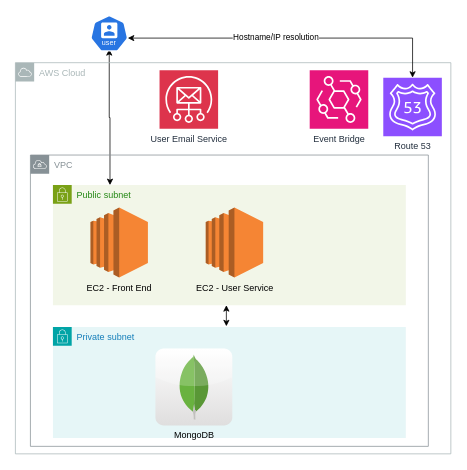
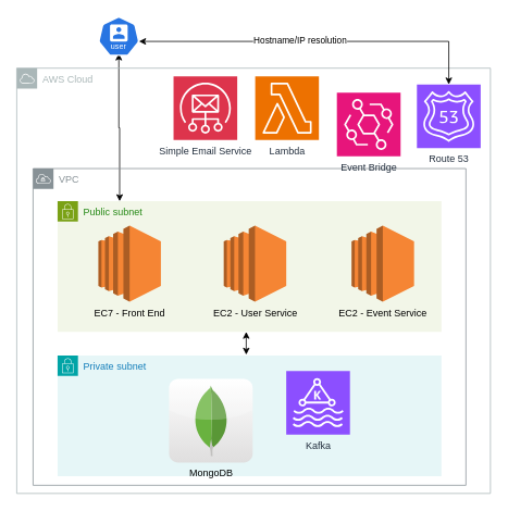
  <mxCell id="0" />
  <mxCell id="1" parent="0" />
  <mxCell id="2" style="edgeStyle=orthogonalEdgeStyle;rounded=0;orthogonalLoop=1;jettySize=auto;html=1;startArrow=classic;startFill=1;" edge="1" parent="1" target="5"><mxGeometry relative="1" as="geometry"><mxPoint x="145" y="65" as="sourcePoint" /><Array as="points"><mxPoint x="146" y="156" /></Array></mxGeometry></mxCell>
  <mxCell id="3" value="AWS Cloud" style="sketch=0;outlineConnect=0;gradientColor=none;html=1;whiteSpace=wrap;fontSize=12;fontStyle=0;shape=mxgraph.aws4.group;grIcon=mxgraph.aws4.group_aws_cloud;strokeColor=#AAB7B8;fillColor=none;verticalAlign=top;align=left;spacingLeft=30;fontColor=#AAB7B8;dashed=0;" vertex="1" parent="1"><mxGeometry x="20" y="83" width="580" height="521" as="geometry" /></mxCell>
  <mxCell id="4" value="VPC" style="sketch=0;outlineConnect=0;gradientColor=none;html=1;whiteSpace=wrap;fontSize=12;fontStyle=0;shape=mxgraph.aws4.group;grIcon=mxgraph.aws4.group_vpc;strokeColor=#879196;fillColor=none;verticalAlign=top;align=left;spacingLeft=30;fontColor=#879196;dashed=0;" vertex="1" parent="1"><mxGeometry x="40" y="206" width="530" height="388" as="geometry" /></mxCell>
  <mxCell id="5" value="Public subnet" style="points=[[0,0],[0.25,0],[0.5,0],[0.75,0],[1,0],[1,0.25],[1,0.5],[1,0.75],[1,1],[0.75,1],[0.5,1],[0.25,1],[0,1],[0,0.75],[0,0.5],[0,0.25]];outlineConnect=0;gradientColor=none;html=1;whiteSpace=wrap;fontSize=12;fontStyle=0;container=1;pointerEvents=0;collapsible=0;recursiveResize=0;shape=mxgraph.aws4.group;grIcon=mxgraph.aws4.group_security_group;grStroke=0;strokeColor=#7AA116;fillColor=#F2F6E8;verticalAlign=top;align=left;spacingLeft=30;fontColor=#248814;dashed=0;" vertex="1" parent="1"><mxGeometry x="70" y="246" width="470" height="160" as="geometry" /></mxCell>
  <mxCell id="6" value="EC2 - User Service" style="outlineConnect=0;dashed=0;verticalLabelPosition=bottom;verticalAlign=top;align=center;html=1;shape=mxgraph.aws3.ec2;fillColor=#F58534;gradientColor=none;" vertex="1" parent="5"><mxGeometry x="203.5" y="30" width="76.5" height="93" as="geometry" /></mxCell>
- <mxCell id="7" value="EC2 - Front End" style="outlineConnect=0;dashed=0;verticalLabelPosition=bottom;verticalAlign=top;align=center;html=1;shape=mxgraph.aws3.ec2;fillColor=#F58534;gradientColor=none;" vertex="1" parent="5"><mxGeometry x="50" y="30" width="76.5" height="93" as="geometry" /></mxCell>
+ <mxCell id="7" value="EC7 - Front End" style="outlineConnect=0;dashed=0;verticalLabelPosition=bottom;verticalAlign=top;align=center;html=1;shape=mxgraph.aws3.ec2;fillColor=#F58534;gradientColor=none;" vertex="1" parent="5"><mxGeometry x="50" y="30" width="76.5" height="93" as="geometry" /></mxCell>
+ <mxCell id="8" value="EC2 - Event Service" style="outlineConnect=0;dashed=0;verticalLabelPosition=bottom;verticalAlign=top;align=center;html=1;shape=mxgraph.aws3.ec2;fillColor=#F58534;gradientColor=none;" vertex="1" parent="5"><mxGeometry x="360" y="30" width="76.5" height="93" as="geometry" /></mxCell>
  <mxCell id="9" value="Private subnet" style="points=[[0,0],[0.25,0],[0.5,0],[0.75,0],[1,0],[1,0.25],[1,0.5],[1,0.75],[1,1],[0.75,1],[0.5,1],[0.25,1],[0,1],[0,0.75],[0,0.5],[0,0.25]];outlineConnect=0;gradientColor=none;html=1;whiteSpace=wrap;fontSize=12;fontStyle=0;container=1;pointerEvents=0;collapsible=0;recursiveResize=0;shape=mxgraph.aws4.group;grIcon=mxgraph.aws4.group_security_group;grStroke=0;strokeColor=#00A4A6;fillColor=#E6F6F7;verticalAlign=top;align=left;spacingLeft=30;fontColor=#147EBA;dashed=0;" vertex="1" parent="1"><mxGeometry x="70" y="435" width="470" height="148" as="geometry" /></mxCell>
  <mxCell id="10" value="MongoDB" style="dashed=0;outlineConnect=0;html=1;align=center;labelPosition=center;verticalLabelPosition=bottom;verticalAlign=top;shape=mxgraph.webicons.mongodb;gradientColor=#DFDEDE" vertex="1" parent="9"><mxGeometry x="136.5" y="28.8" width="102.4" height="102.4" as="geometry" /></mxCell>
+ <mxCell id="11" value="Lambda" style="sketch=0;points=[[0,0,0],[0.25,0,0],[0.5,0,0],[0.75,0,0],[1,0,0],[0,1,0],[0.25,1,0],[0.5,1,0],[0.75,1,0],[1,1,0],[0,0.25,0],[0,0.5,0],[0,0.75,0],[1,0.25,0],[1,0.5,0],[1,0.75,0]];outlineConnect=0;fontColor=#232F3E;fillColor=#ED7100;strokeColor=#ffffff;dashed=0;verticalLabelPosition=bottom;verticalAlign=top;align=center;html=1;fontSize=12;fontStyle=0;aspect=fixed;shape=mxgraph.aws4.resourceIcon;resIcon=mxgraph.aws4.lambda;" vertex="1" parent="1"><mxGeometry x="312" y="93" width="78" height="78" as="geometry" /></mxCell>
  <mxCell id="12" value="Route 53" style="sketch=0;points=[[0,0,0],[0.25,0,0],[0.5,0,0],[0.75,0,0],[1,0,0],[0,1,0],[0.25,1,0],[0.5,1,0],[0.75,1,0],[1,1,0],[0,0.25,0],[0,0.5,0],[0,0.75,0],[1,0.25,0],[1,0.5,0],[1,0.75,0]];outlineConnect=0;fontColor=#232F3E;fillColor=#8C4FFF;strokeColor=#ffffff;dashed=0;verticalLabelPosition=bottom;verticalAlign=top;align=center;html=1;fontSize=12;fontStyle=0;aspect=fixed;shape=mxgraph.aws4.resourceIcon;resIcon=mxgraph.aws4.route_53;" vertex="1" parent="1"><mxGeometry x="510" y="103" width="78" height="78" as="geometry" /></mxCell>
- <mxCell id="13" value="User Email Service" style="sketch=0;points=[[0,0,0],[0.25,0,0],[0.5,0,0],[0.75,0,0],[1,0,0],[0,1,0],[0.25,1,0],[0.5,1,0],[0.75,1,0],[1,1,0],[0,0.25,0],[0,0.5,0],[0,0.75,0],[1,0.25,0],[1,0.5,0],[1,0.75,0]];outlineConnect=0;fontColor=#232F3E;fillColor=#DD344C;strokeColor=#ffffff;dashed=0;verticalLabelPosition=bottom;verticalAlign=top;align=center;html=1;fontSize=12;fontStyle=0;aspect=fixed;shape=mxgraph.aws4.resourceIcon;resIcon=mxgraph.aws4.simple_email_service;" vertex="1" parent="1"><mxGeometry x="212" y="93" width="78" height="78" as="geometry" /></mxCell>
- <mxCell id="14" value="Event Bridge" style="sketch=0;points=[[0,0,0],[0.25,0,0],[0.5,0,0],[0.75,0,0],[1,0,0],[0,1,0],[0.25,1,0],[0.5,1,0],[0.75,1,0],[1,1,0],[0,0.25,0],[0,0.5,0],[0,0.75,0],[1,0.25,0],[1,0.5,0],[1,0.75,0]];outlineConnect=0;fontColor=#232F3E;fillColor=#E7157B;strokeColor=#ffffff;dashed=0;verticalLabelPosition=bottom;verticalAlign=top;align=center;html=1;fontSize=12;fontStyle=0;aspect=fixed;shape=mxgraph.aws4.resourceIcon;resIcon=mxgraph.aws4.eventbridge;" vertex="1" parent="1"><mxGeometry x="412" y="93" width="78" height="78" as="geometry" /></mxCell>
+ <mxCell id="13" value="Simple Email Service" style="sketch=0;points=[[0,0,0],[0.25,0,0],[0.5,0,0],[0.75,0,0],[1,0,0],[0,1,0],[0.25,1,0],[0.5,1,0],[0.75,1,0],[1,1,0],[0,0.25,0],[0,0.5,0],[0,0.75,0],[1,0.25,0],[1,0.5,0],[1,0.75,0]];outlineConnect=0;fontColor=#232F3E;fillColor=#DD344C;strokeColor=#ffffff;dashed=0;verticalLabelPosition=bottom;verticalAlign=top;align=center;html=1;fontSize=12;fontStyle=0;aspect=fixed;shape=mxgraph.aws4.resourceIcon;resIcon=mxgraph.aws4.simple_email_service;" vertex="1" parent="1"><mxGeometry x="212" y="93" width="78" height="78" as="geometry" /></mxCell>
+ <mxCell id="14" value="Event Bridge" style="sketch=0;points=[[0,0,0],[0.25,0,0],[0.5,0,0],[0.75,0,0],[1,0,0],[0,1,0],[0.25,1,0],[0.5,1,0],[0.75,1,0],[1,1,0],[0,0.25,0],[0,0.5,0],[0,0.75,0],[1,0.25,0],[1,0.5,0],[1,0.75,0]];outlineConnect=0;fontColor=#232F3E;fillColor=#E7157B;strokeColor=#ffffff;dashed=0;verticalLabelPosition=bottom;verticalAlign=top;align=center;html=1;fontSize=12;fontStyle=0;aspect=fixed;shape=mxgraph.aws4.resourceIcon;resIcon=mxgraph.aws4.eventbridge;" vertex="1" parent="1"><mxGeometry x="412" y="113" width="78" height="78" as="geometry" /></mxCell>
  <mxCell id="15" value="" style="aspect=fixed;sketch=0;html=1;dashed=0;whitespace=wrap;fillColor=#2875E2;strokeColor=#ffffff;points=[[0.005,0.63,0],[0.1,0.2,0],[0.9,0.2,0],[0.5,0,0],[0.995,0.63,0],[0.72,0.99,0],[0.5,1,0],[0.28,0.99,0]];shape=mxgraph.kubernetes.icon2;kubernetesLabel=1;prIcon=user" vertex="1" parent="1"><mxGeometry x="120" y="20" width="50" height="48" as="geometry" /></mxCell>
  <mxCell id="16" style="edgeStyle=orthogonalEdgeStyle;rounded=0;orthogonalLoop=1;jettySize=auto;html=1;exitX=0.995;exitY=0.63;exitDx=0;exitDy=0;exitPerimeter=0;entryX=0.5;entryY=0;entryDx=0;entryDy=0;entryPerimeter=0;startArrow=classic;startFill=1;" edge="1" parent="1" source="15" target="12"><mxGeometry relative="1" as="geometry" /></mxCell>
  <mxCell id="17" value="Hostname/IP resolution" style="edgeLabel;html=1;align=center;verticalAlign=middle;resizable=0;points=[];" vertex="1" connectable="0" parent="16"><mxGeometry x="0.229" y="2" relative="1" as="geometry"><mxPoint x="-68" as="offset" /></mxGeometry></mxCell>
  <mxCell id="18" value="" style="endArrow=classic;startArrow=classic;html=1;rounded=0;" edge="1" parent="1"><mxGeometry width="50" height="50" relative="1" as="geometry"><mxPoint x="301" y="434" as="sourcePoint" /><mxPoint x="301" y="406" as="targetPoint" /></mxGeometry></mxCell>
+ <mxCell id="19" value="Kafka" style="sketch=0;points=[[0,0,0],[0.25,0,0],[0.5,0,0],[0.75,0,0],[1,0,0],[0,1,0],[0.25,1,0],[0.5,1,0],[0.75,1,0],[1,1,0],[0,0.25,0],[0,0.5,0],[0,0.75,0],[1,0.25,0],[1,0.5,0],[1,0.75,0]];outlineConnect=0;fontColor=#232F3E;fillColor=#8C4FFF;strokeColor=#ffffff;dashed=0;verticalLabelPosition=bottom;verticalAlign=top;align=center;html=1;fontSize=12;fontStyle=0;aspect=fixed;shape=mxgraph.aws4.resourceIcon;resIcon=mxgraph.aws4.managed_streaming_for_kafka;" vertex="1" parent="1"><mxGeometry x="350" y="454" width="78" height="78" as="geometry" /></mxCell>
